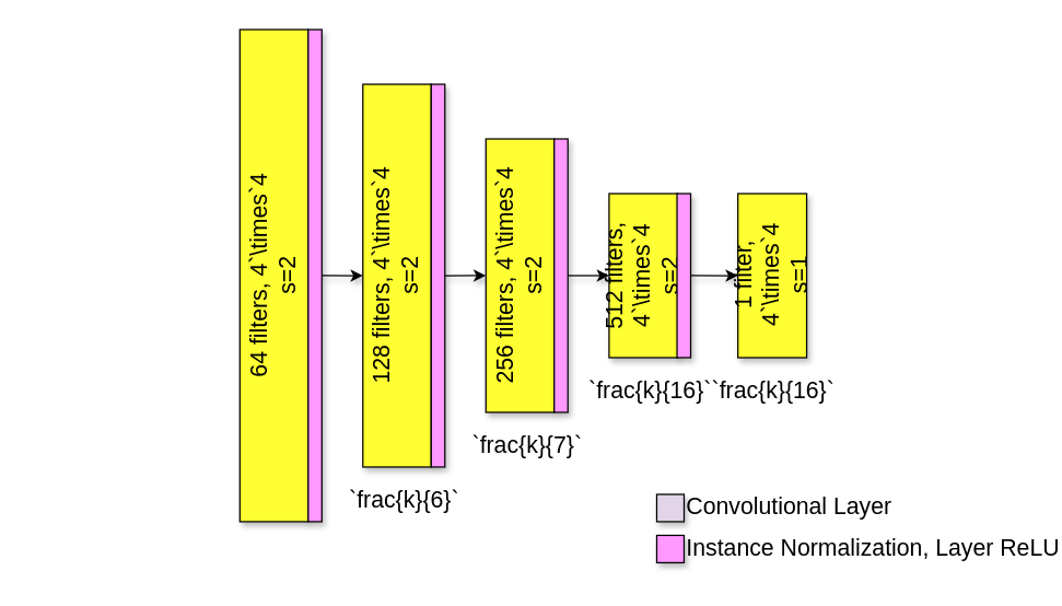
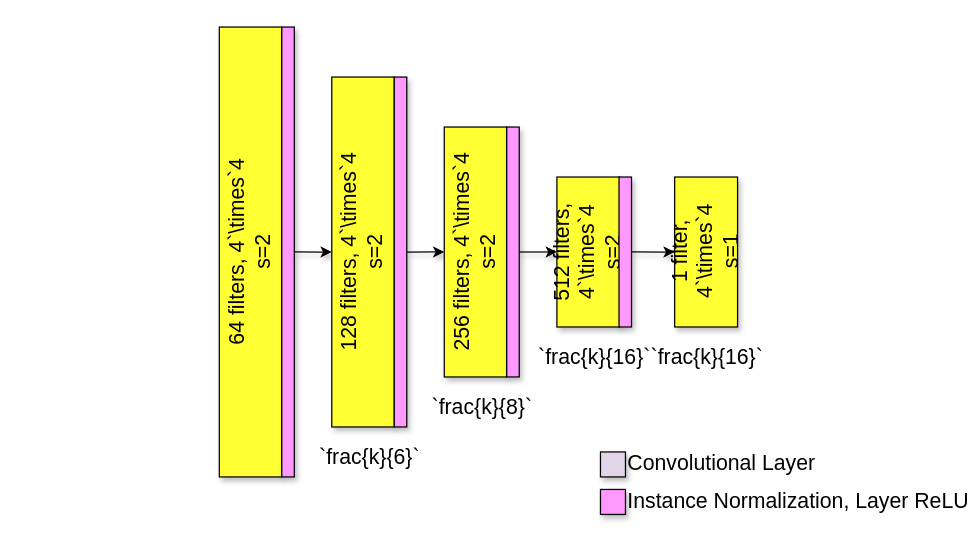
  <mxCell id="0" />
  <mxCell id="1" parent="0" />
  <mxCell id="2" value="" style="endArrow=classic;html=1;rounded=0;exitX=1;exitY=0.5;exitDx=0;exitDy=0;entryX=0.5;entryY=0;entryDx=0;entryDy=0;fontSize=17;shadow=1;" parent="1" source="11" target="15" edge="1"><mxGeometry width="50" height="50" relative="1" as="geometry"><mxPoint x="340" y="261" as="sourcePoint" /><mxPoint x="390" y="211" as="targetPoint" /></mxGeometry></mxCell>
  <mxCell id="3" value="" style="endArrow=classic;html=1;rounded=0;exitX=1;exitY=0.5;exitDx=0;exitDy=0;entryX=0.5;entryY=0;entryDx=0;entryDy=0;fontSize=17;shadow=1;" parent="1" source="16" target="20" edge="1"><mxGeometry width="50" height="50" relative="1" as="geometry"><mxPoint x="280" y="211" as="sourcePoint" /><mxPoint x="310" y="211" as="targetPoint" /></mxGeometry></mxCell>
  <mxCell id="4" value="" style="endArrow=classic;html=1;rounded=0;exitX=1;exitY=0.5;exitDx=0;exitDy=0;entryX=0.5;entryY=0;entryDx=0;entryDy=0;fontSize=17;shadow=1;" parent="1" source="21" target="25" edge="1"><mxGeometry width="50" height="50" relative="1" as="geometry"><mxPoint x="290" y="221" as="sourcePoint" /><mxPoint x="320" y="221" as="targetPoint" /></mxGeometry></mxCell>
  <mxCell id="5" value="" style="endArrow=classic;html=1;rounded=0;exitX=1;exitY=0.5;exitDx=0;exitDy=0;entryX=0.5;entryY=0;entryDx=0;entryDy=0;fontSize=17;shadow=1;" parent="1" source="26" target="28" edge="1"><mxGeometry width="50" height="50" relative="1" as="geometry"><mxPoint x="300" y="231" as="sourcePoint" /><mxPoint x="330" y="231" as="targetPoint" /></mxGeometry></mxCell>
  <mxCell id="6" value="Convolutional Layer" style="rounded=0;html=1;fillColor=#e1d5e7;labelPosition=right;verticalLabelPosition=middle;align=left;verticalAlign=middle;fontSize=17;shadow=1;" parent="1" vertex="1"><mxGeometry x="480" y="361" width="20" height="20" as="geometry" /></mxCell>
  <mxCell id="7" value="Instance Normalization, Layer ReLU" style="rounded=0;html=1;fillColor=#FF99FF;labelPosition=right;verticalLabelPosition=middle;align=left;verticalAlign=middle;fontSize=17;shadow=1;" parent="1" vertex="1"><mxGeometry x="480" y="391" width="20" height="20" as="geometry" /></mxCell>
  <mxCell id="8" value="" style="group;fontSize=12;" vertex="1" connectable="0" parent="1"><mxGeometry x="155" y="20.99" width="100" height="400" as="geometry" /></mxCell>
  <mxCell id="9" value="" style="group" vertex="1" connectable="0" parent="8"><mxGeometry x="20" width="60" height="360" as="geometry" /></mxCell>
  <mxCell id="10" value="64 filters, 4`\times`4&lt;br style=&quot;font-size: 17px;&quot;&gt;s=2" style="rounded=0;whiteSpace=wrap;html=1;rotation=-90;fillColor=#FFFF33;fontSize=17;shadow=1;" parent="9" vertex="1"><mxGeometry x="-155" y="155" width="360" height="50" as="geometry" /></mxCell>
  <mxCell id="11" value="" style="rounded=0;whiteSpace=wrap;html=1;fillColor=#FF99FF;fontSize=17;shadow=1;" parent="9" vertex="1"><mxGeometry x="50" width="10" height="360" as="geometry" /></mxCell>
  <mxCell id="12" value="" style="group;fontSize=12;" vertex="1" connectable="0" parent="1"><mxGeometry x="245" y="61" width="100" height="320" as="geometry" /></mxCell>
  <mxCell id="13" value="`frac{k}{6}`" style="text;html=1;align=center;verticalAlign=middle;resizable=0;points=[];autosize=1;strokeColor=none;fillColor=none;fontSize=17;shadow=1;" parent="12" vertex="1"><mxGeometry y="290" width="100" height="30" as="geometry" /></mxCell>
  <mxCell id="14" value="" style="group" vertex="1" connectable="0" parent="12"><mxGeometry x="20" width="60" height="280" as="geometry" /></mxCell>
  <mxCell id="15" value="128 filters, 4`\times`4&lt;br style=&quot;font-size: 17px;&quot;&gt;s=2" style="rounded=0;whiteSpace=wrap;html=1;rotation=-90;fillColor=#FFFF33;fontSize=17;shadow=1;" parent="14" vertex="1"><mxGeometry x="-115" y="115" width="280" height="50" as="geometry" /></mxCell>
  <mxCell id="16" value="" style="rounded=0;whiteSpace=wrap;html=1;fillColor=#FF99FF;fontSize=17;shadow=1;" parent="14" vertex="1"><mxGeometry x="50" width="10" height="280" as="geometry" /></mxCell>
  <mxCell id="17" value="" style="group;fontSize=12;" vertex="1" connectable="0" parent="1"><mxGeometry x="335" y="100.99" width="100" height="240.01" as="geometry" /></mxCell>
- <mxCell id="18" value="`frac{k}{7}`" style="text;html=1;align=center;verticalAlign=middle;resizable=0;points=[];autosize=1;strokeColor=none;fillColor=none;fontSize=17;shadow=1;" parent="17" vertex="1"><mxGeometry y="210.01" width="100" height="30" as="geometry" /></mxCell>
+ <mxCell id="18" value="`frac{k}{8}`" style="text;html=1;align=center;verticalAlign=middle;resizable=0;points=[];autosize=1;strokeColor=none;fillColor=none;fontSize=17;shadow=1;" parent="17" vertex="1"><mxGeometry y="210.01" width="100" height="30" as="geometry" /></mxCell>
  <mxCell id="19" value="" style="group" vertex="1" connectable="0" parent="17"><mxGeometry x="20" width="60" height="200" as="geometry" /></mxCell>
  <mxCell id="20" value="256 filters, 4`\times`4&lt;br style=&quot;font-size: 17px;&quot;&gt;s=2" style="rounded=0;whiteSpace=wrap;html=1;rotation=-90;fillColor=#FFFF33;fontSize=17;shadow=1;" parent="19" vertex="1"><mxGeometry x="-75" y="75" width="200" height="50" as="geometry" /></mxCell>
  <mxCell id="21" value="" style="rounded=0;whiteSpace=wrap;html=1;fillColor=#FF99FF;fontSize=17;shadow=1;" parent="19" vertex="1"><mxGeometry x="50" width="10" height="200" as="geometry" /></mxCell>
  <mxCell id="22" value="" style="group;fontSize=12;" vertex="1" connectable="0" parent="1"><mxGeometry x="420" y="140.99" width="110.0" height="160.01" as="geometry" /></mxCell>
  <mxCell id="23" value="`frac{k}{16}`" style="text;html=1;align=center;verticalAlign=middle;resizable=0;points=[];autosize=1;strokeColor=none;fillColor=none;fontSize=17;shadow=1;" parent="22" vertex="1"><mxGeometry y="130.01" width="110" height="30" as="geometry" /></mxCell>
  <mxCell id="24" value="" style="group" vertex="1" connectable="0" parent="22"><mxGeometry x="25.15" width="59.69" height="120" as="geometry" /></mxCell>
  <mxCell id="25" value="512 filters, 4`\times`4&lt;br style=&quot;font-size: 17px;&quot;&gt;s=2" style="rounded=0;whiteSpace=wrap;html=1;rotation=-90;fillColor=#FFFF33;fontSize=17;shadow=1;" parent="24" vertex="1"><mxGeometry x="-34.84" y="34.85" width="119.99" height="50.31" as="geometry" /></mxCell>
  <mxCell id="26" value="" style="rounded=0;whiteSpace=wrap;html=1;fillColor=#FF99FF;fontSize=17;shadow=1;" parent="24" vertex="1"><mxGeometry x="49.69" width="10" height="120" as="geometry" /></mxCell>
  <mxCell id="27" value="" style="group;fontSize=12;" vertex="1" connectable="0" parent="1"><mxGeometry x="509.54" y="141" width="110" height="160.01" as="geometry" /></mxCell>
  <mxCell id="28" value="1 filter, 4`\times`4&lt;br style=&quot;font-size: 17px;&quot;&gt;s=1" style="rounded=0;whiteSpace=wrap;html=1;rotation=-90;fillColor=#FFFF33;fontSize=17;shadow=1;" parent="27" vertex="1"><mxGeometry x="-5.0" y="34.84" width="120" height="50.32" as="geometry" /></mxCell>
  <mxCell id="29" value="`frac{k}{16}`" style="text;html=1;align=center;verticalAlign=middle;resizable=0;points=[];autosize=1;strokeColor=none;fillColor=none;fontSize=17;shadow=1;" parent="27" vertex="1"><mxGeometry y="130.01" width="110" height="30" as="geometry" /></mxCell>
